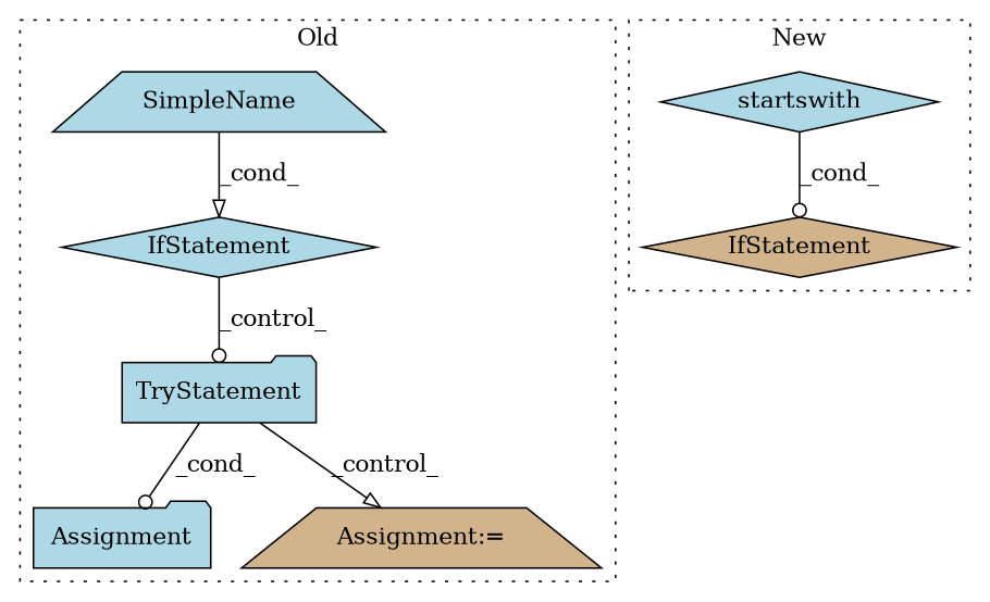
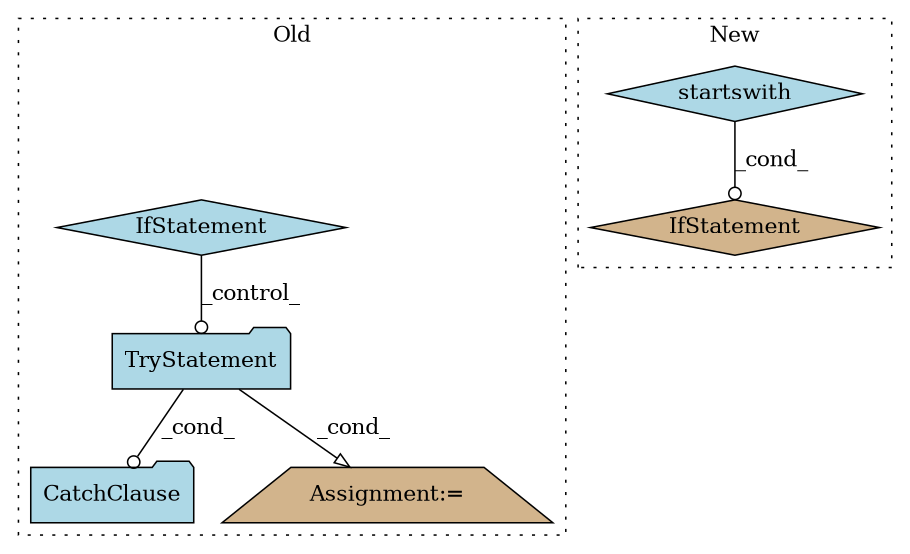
  digraph {
    node [a=25 fillcolor=lightblue shape=diamond style=filled]
    edge [arrowhead=odot]
    n1 [a=54 l=4 label=TryStatement s=7391 shape=folder]
-   n2 [a=12 l="19,2" label=Assignment s="7528,7588" shape=folder]
-   n3 [a=42 label=SimpleName shape=trapezium]
+   n2 [a=12 l="19,2" label=CatchClause s="7528,7588" shape=folder]
    n4 [l="14,2" label=IfStatement s="5760,5827"]
    n5 [a=7 fillcolor=tan l=1 label="Assignment:=" s=7425 shape=trapezium]
    n6 [a=32 l="11,1" label=startswith s="5704,5716"]
    n7 [fillcolor=tan l="4,2" label=IfStatement s="5669,5833"]
    subgraph cluster_1 {
      label=Old
      style=dotted
      n1
      n2
-     n3
      n4
      n5
    }
    subgraph cluster_2 {
      label=New
      style=dotted
      n6
      n7
    }
    n1 -> n2 [label=_cond_]
-   n1 -> n5 [arrowhead=onormal label=_control_]
-   n3 -> n4 [arrowhead=onormal label=_cond_]
+   n1 -> n5 [arrowhead=onormal label=_cond_]
    n4 -> n1 [label=_control_]
    n6 -> n7 [label=_cond_]
  }
